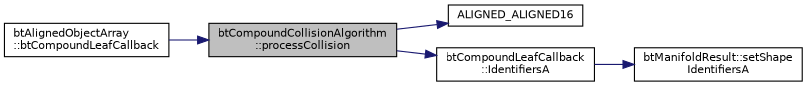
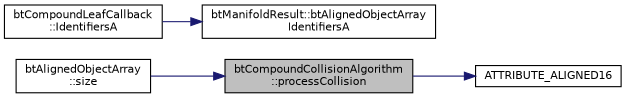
  digraph {
    rankdir=LR
    node [color=black fillcolor=white fontname=Helvetica fontsize=10 shape=record style=filled]
    edge [color=midnightblue fontname=Helvetica fontsize=10 labelfontname=Helvetica labelfontsize=10 style=solid]
    n1 [fillcolor=grey75 fontcolor=black height=0.2 label="btCompoundCollisionAlgorithm\l::processCollision" width=0.4]
-   n2 [height=0.2 label=ALIGNED_ALIGNED16 width=0.4]
+   n2 [height=0.2 label=ATTRIBUTE_ALIGNED16 width=0.4]
    n3 [height=0.2 label="btCompoundLeafCallback\l::IdentifiersA" width=0.4]
-   n4 [height=0.2 label="btAlignedObjectArray\l::btCompoundLeafCallback" width=0.4]
-   n5 [height=0.2 label="btManifoldResult::setShape\lIdentifiersA" width=0.4]
+   n4 [height=0.2 label="btAlignedObjectArray\l::size" width=0.4]
+   n5 [height=0.2 label="btManifoldResult::btAlignedObjectArray\lIdentifiersA" width=0.4]
    n1 -> n2
-   n1 -> n3
    n3 -> n5
    n4 -> n1
  }
